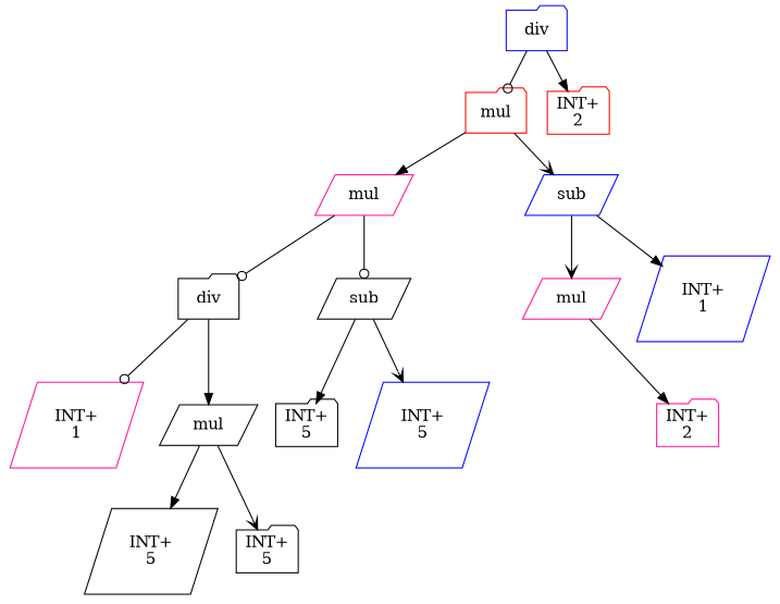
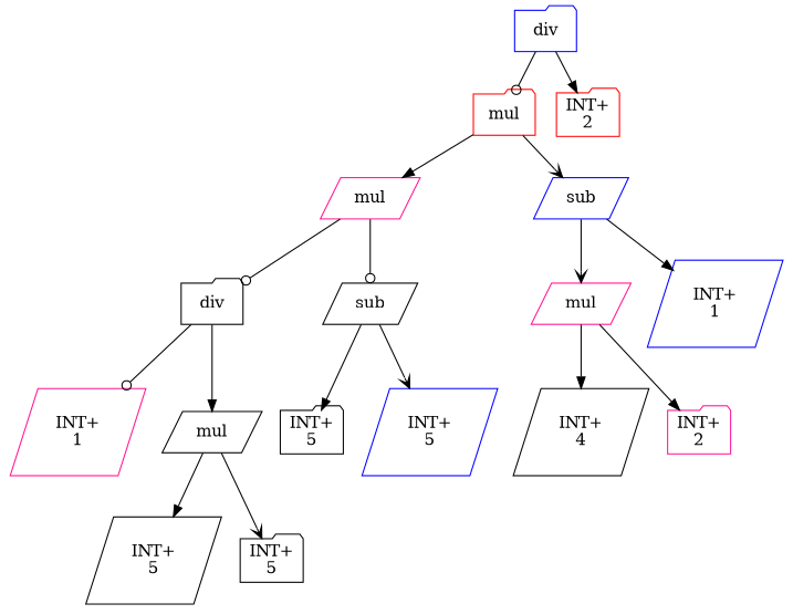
  digraph {
    node [shape=parallelogram color=black]
    edge [arrowhead=normal]
    n1 [label=div shape=folder color=blue]
    n2 [label=mul shape=folder color=red]
    n3 [label="INT+\n2" shape=folder color=red]
    n4 [label=mul color=deeppink]
    n5 [label=sub color=blue]
    n6 [label=div shape=folder]
    n7 [label=sub]
    n8 [label="INT+\n1" color=deeppink]
    n9 [label=mul]
    n10 [label="INT+\n5"]
    n11 [label="INT+\n5" shape=folder]
    n12 [label="INT+\n5" shape=folder]
    n13 [label="INT+\n5" color=blue]
    n14 [label=mul color=deeppink]
    n15 [label="INT+\n1" color=blue]
+   n16 [label="INT+\n4"]
    n17 [label="INT+\n2" shape=folder color=deeppink]
    n1 -> n2 [arrowhead=odot]
    n1 -> n3
    n2 -> n4
    n2 -> n5 [arrowhead=vee]
    n4 -> n6 [arrowhead=odot]
    n4 -> n7 [arrowhead=odot]
    n5 -> n14 [arrowhead=vee]
    n5 -> n15
    n6 -> n8 [arrowhead=odot]
    n6 -> n9
    n7 -> n12
    n7 -> n13 [arrowhead=vee]
    n9 -> n10
    n9 -> n11 [arrowhead=vee]
+   n14 -> n16
    n14 -> n17
  }
